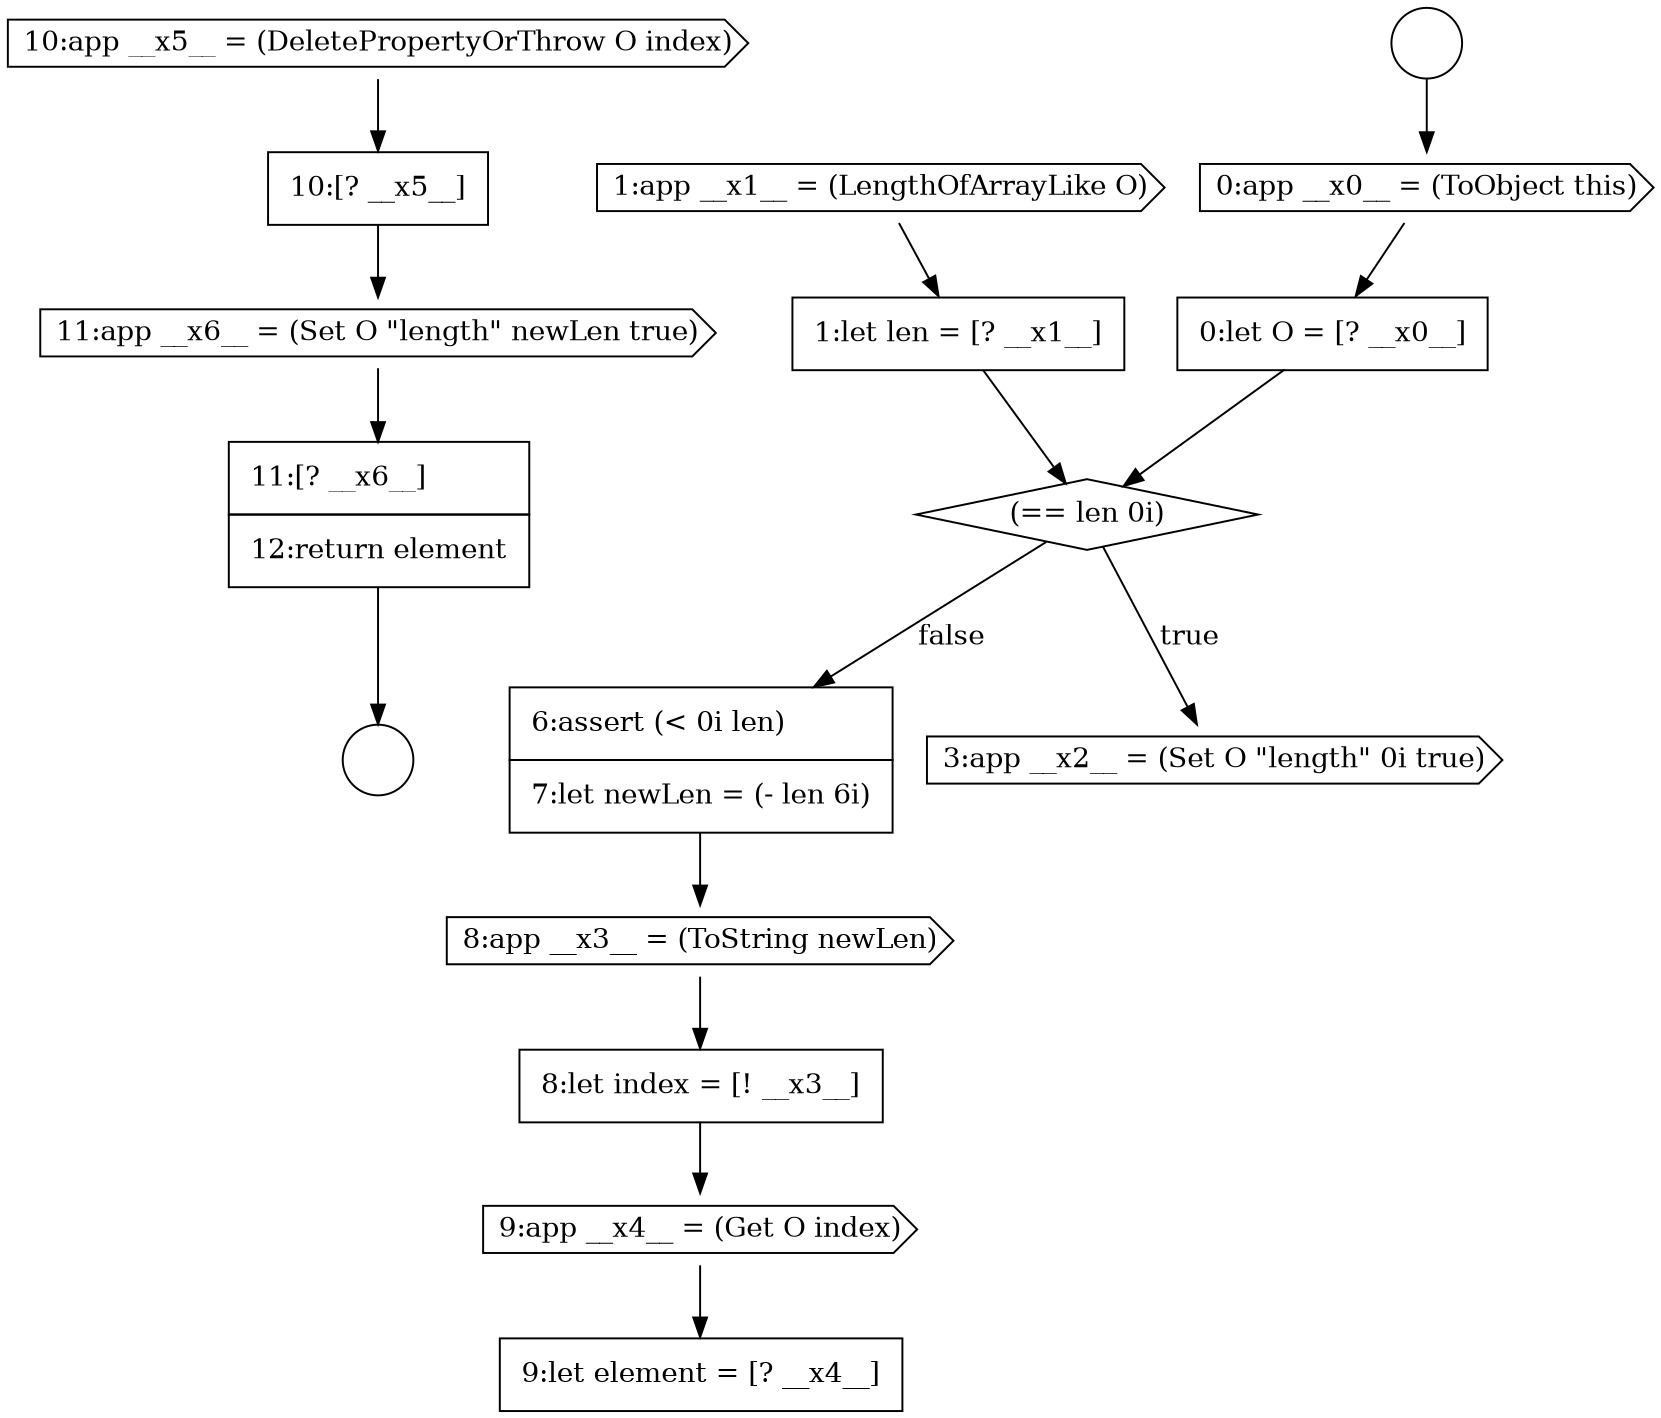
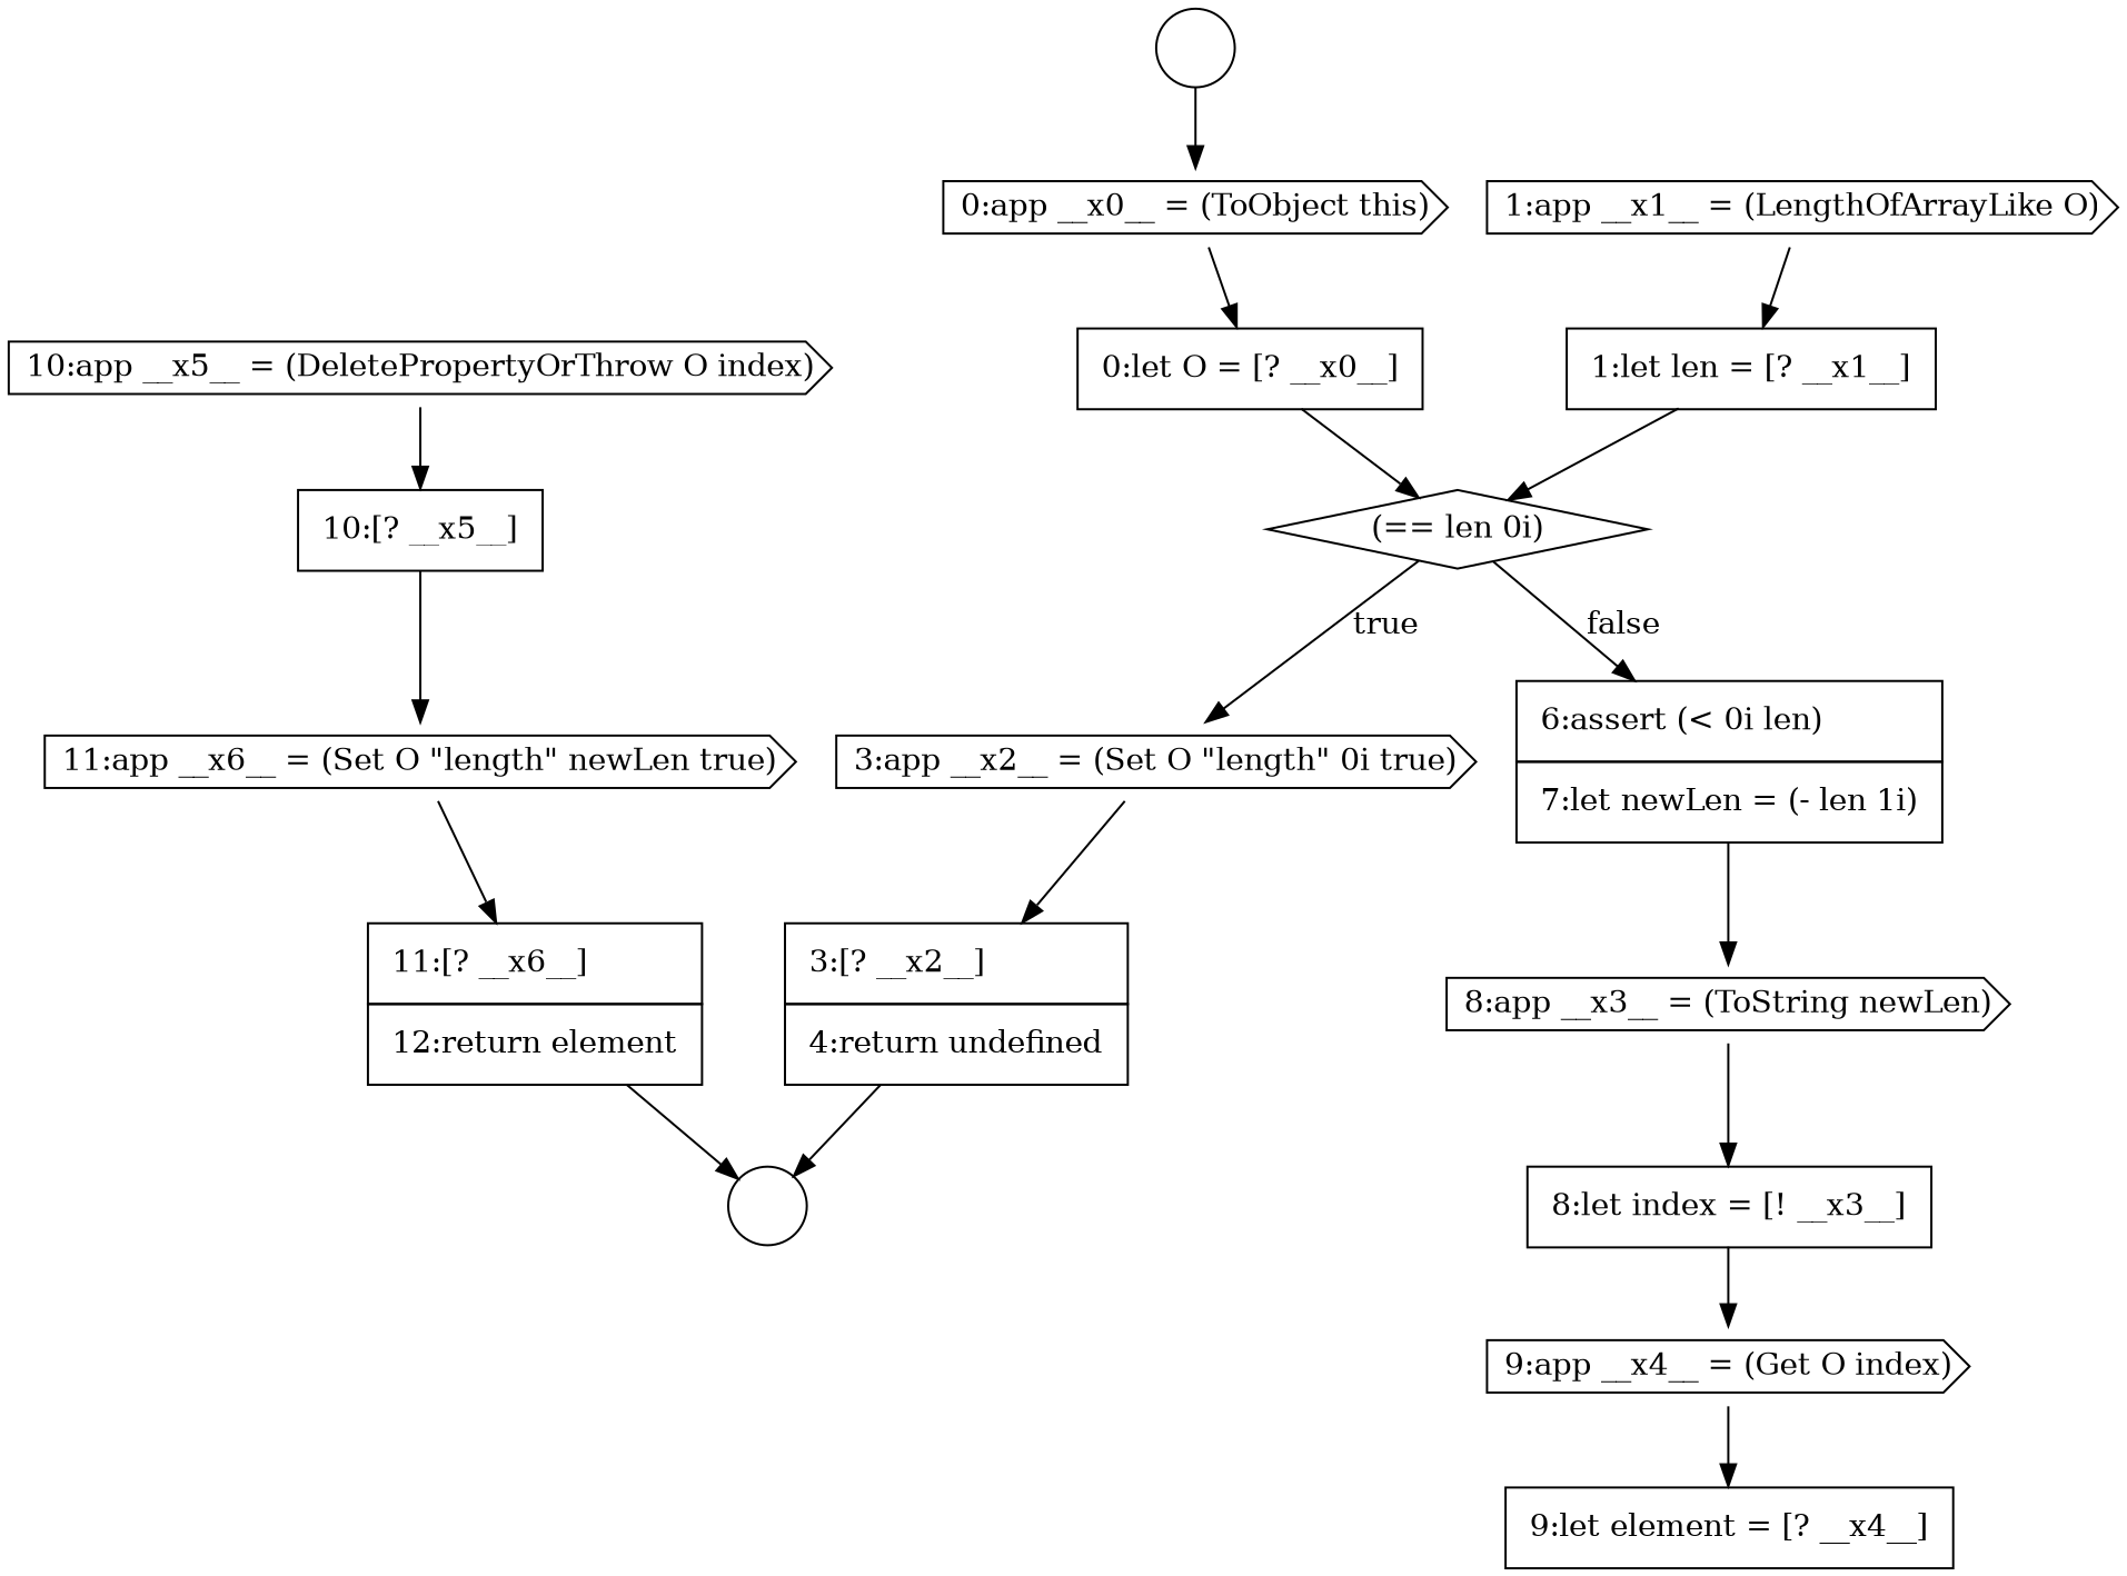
  digraph {
    node [color=black fillcolor=white shape=none style=filled]
    edge [color=black]
+   n1 [label=<<font color="black">     <table border="0" cellborder="1" cellspacing="0" cellpadding="10">       <tr><td align="left">3:[? __x2__]</td></tr>       <tr><td align="left">4:return undefined</td></tr>     </table>   </font>> margin=0]
    n2 [label=" " shape=circle]
    n3 [label=<<font color="black">     <table border="0" cellborder="1" cellspacing="0" cellpadding="10">       <tr><td align="left">10:[? __x5__]</td></tr>     </table>   </font>> margin=0]
    n4 [label=<<font color="black">11:app __x6__ = (Set O &quot;length&quot; newLen true)</font>> shape=cds]
    n5 [label=<<font color="black">     <table border="0" cellborder="1" cellspacing="0" cellpadding="10">       <tr><td align="left">11:[? __x6__]</td></tr>       <tr><td align="left">12:return element</td></tr>     </table>   </font>> margin=0]
    n6 [label=<<font color="black">0:app __x0__ = (ToObject this)</font>> shape=cds]
    n7 [label=<<font color="black">     <table border="0" cellborder="1" cellspacing="0" cellpadding="10">       <tr><td align="left">0:let O = [? __x0__]</td></tr>     </table>   </font>> margin=0]
    n8 [label=<<font color="black">(== len 0i)</font>> shape=diamond]
    n9 [label=<<font color="black">     <table border="0" cellborder="1" cellspacing="0" cellpadding="10">       <tr><td align="left">1:let len = [? __x1__]</td></tr>     </table>   </font>> margin=0]
-   n10 [label=<<font color="black">     <table border="0" cellborder="1" cellspacing="0" cellpadding="10">       <tr><td align="left">6:assert (&lt; 0i len)</td></tr>       <tr><td align="left">7:let newLen = (- len 6i)</td></tr>     </table>   </font>> margin=0]
+   n10 [label=<<font color="black">     <table border="0" cellborder="1" cellspacing="0" cellpadding="10">       <tr><td align="left">6:assert (&lt; 0i len)</td></tr>       <tr><td align="left">7:let newLen = (- len 1i)</td></tr>     </table>   </font>> margin=0]
    n11 [label=<<font color="black">3:app __x2__ = (Set O &quot;length&quot; 0i true)</font>> shape=cds]
    n12 [label=<<font color="black">8:app __x3__ = (ToString newLen)</font>> shape=cds]
    n13 [label=<<font color="black">     <table border="0" cellborder="1" cellspacing="0" cellpadding="10">       <tr><td align="left">8:let index = [! __x3__]</td></tr>     </table>   </font>> margin=0]
    n14 [label=<<font color="black">9:app __x4__ = (Get O index)</font>> shape=cds]
    n15 [label=" " shape=circle]
    n16 [label=<<font color="black">     <table border="0" cellborder="1" cellspacing="0" cellpadding="10">       <tr><td align="left">9:let element = [? __x4__]</td></tr>     </table>   </font>> margin=0]
    n17 [label=<<font color="black">10:app __x5__ = (DeletePropertyOrThrow O index)</font>> shape=cds]
    n18 [label=<<font color="black">1:app __x1__ = (LengthOfArrayLike O)</font>> shape=cds]
+   n1 -> n2
    n3 -> n4
    n4 -> n5
    n5 -> n2
    n6 -> n7
    n7 -> n8
    n8 -> n10 [label=<<font color="black">false</font>>]
    n8 -> n11 [label=<<font color="black">true</font>>]
    n9 -> n8
    n10 -> n12
+   n11 -> n1
    n12 -> n13
    n13 -> n14
    n14 -> n16
    n15 -> n6
    n17 -> n3
    n18 -> n9
  }
